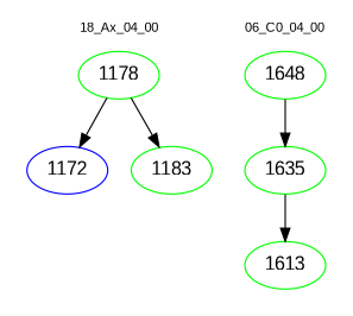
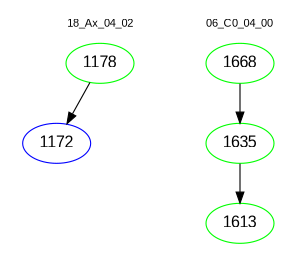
  digraph {
    fontname="Liberation Sans"
    node [color=green fontname="Liberation Sans"]
    edge [color=black fontname="Liberation Sans"]
    n1 [label=1178]
    n2 [color=blue label=1172]
-   n3 [label=1183]
    n4 [label=1635]
    n5 [label=1613]
-   n6 [label=1648]
+   n6 [label=1668]
    subgraph cluster_1 {
      color=white
      fontsize=10
-     label="18_Ax_04_00"
+     label="18_Ax_04_02"
      n1
      n2
-     n3
    }
    subgraph cluster_2 {
      color=white
      fontsize=10
      label="06_C0_04_00"
      n4
      n5
      n6
    }
    n1 -> n2
-   n1 -> n3
    n4 -> n5
    n6 -> n4
  }
